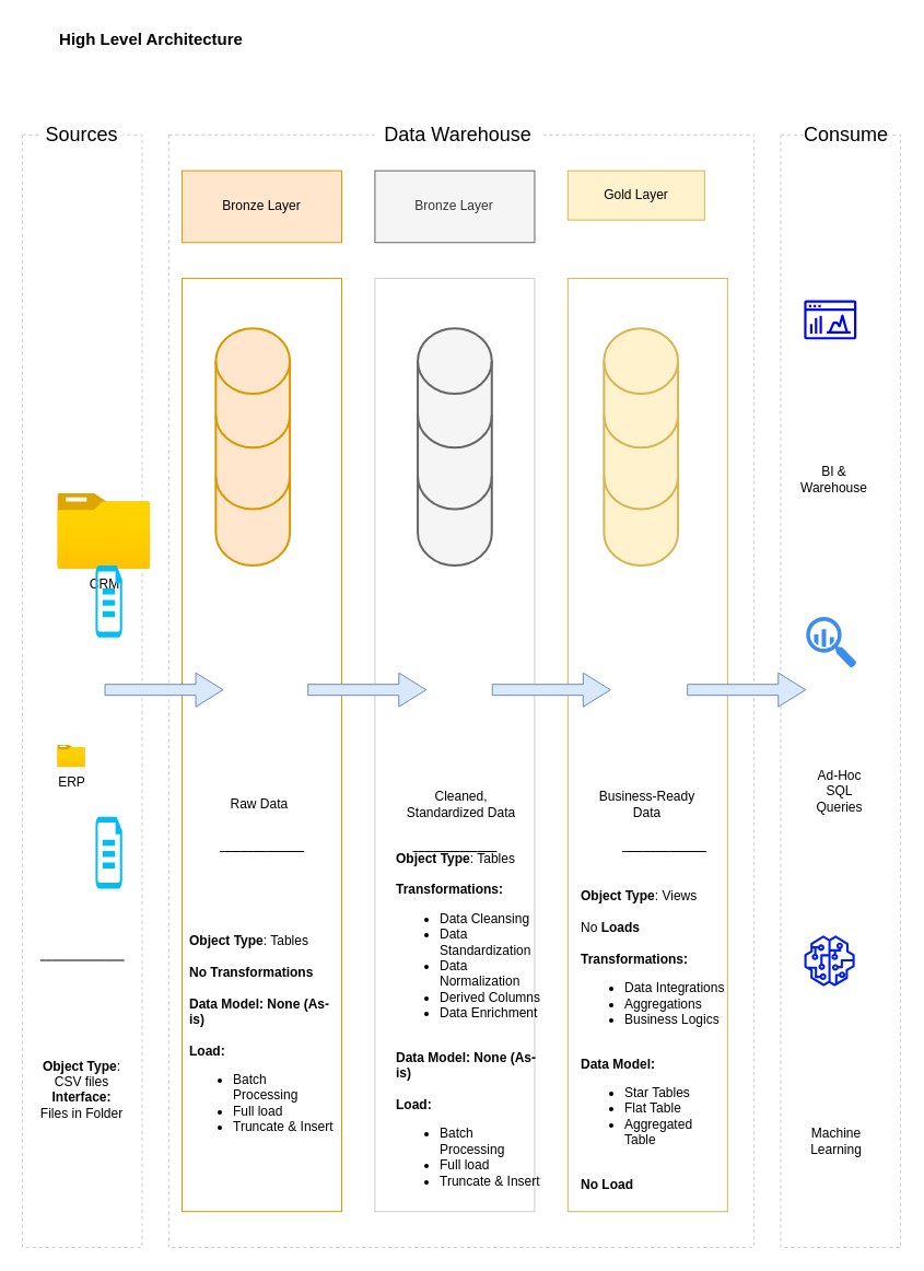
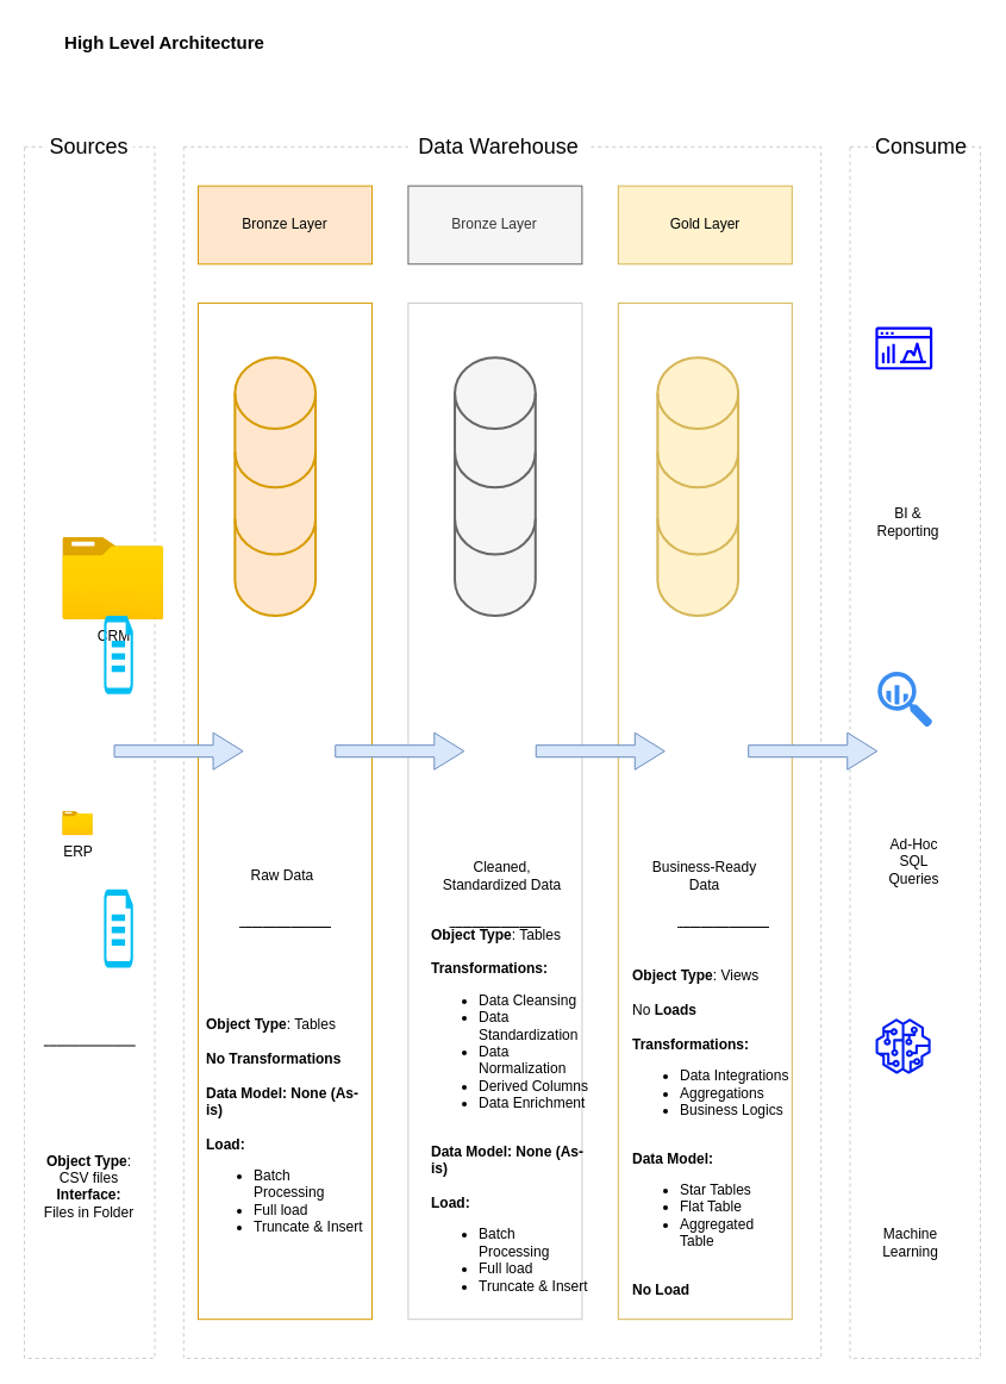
  <mxCell id="0" />
  <mxCell id="1" parent="0" />
  <mxCell id="2" value="&lt;b&gt;&lt;font style=&quot;font-size: 15px;&quot;&gt;High Level Architecture&lt;/font&gt;&lt;/b&gt;" style="text;html=1;align=center;verticalAlign=middle;whiteSpace=wrap;rounded=0;" parent="1" vertex="1"><mxGeometry x="48" y="20" width="180" height="30" as="geometry" /></mxCell>
  <mxCell id="3" value="" style="group" parent="1" vertex="1" connectable="0"><mxGeometry x="20" y="90" width="803" height="1050" as="geometry" /></mxCell>
  <mxCell id="4" value="" style="rounded=0;whiteSpace=wrap;html=1;fillColor=none;dashed=1;strokeColor=#CCCCCC;movable=1;resizable=1;rotatable=1;deletable=1;editable=1;locked=0;connectable=1;" parent="3" vertex="1"><mxGeometry y="32.812" width="109.5" height="1017.188" as="geometry" /></mxCell>
  <mxCell id="5" value="Sources" style="rounded=0;whiteSpace=wrap;html=1;fillColor=default;strokeColor=none;movable=1;resizable=1;rotatable=1;deletable=1;editable=1;locked=0;connectable=1;fontSize=18;" parent="3" vertex="1"><mxGeometry x="18.25" width="73" height="65.625" as="geometry" /></mxCell>
  <mxCell id="6" value="" style="rounded=0;whiteSpace=wrap;html=1;fillColor=none;dashed=1;strokeColor=#CCCCCC;movable=1;resizable=1;rotatable=1;deletable=1;editable=1;locked=0;connectable=1;" parent="3" vertex="1"><mxGeometry x="133.833" y="32.812" width="535.333" height="1017.188" as="geometry" /></mxCell>
  <mxCell id="7" value="Data Warehouse" style="rounded=0;whiteSpace=wrap;html=1;fillColor=default;strokeColor=none;movable=1;resizable=1;rotatable=1;deletable=1;editable=1;locked=0;connectable=1;fontSize=18;" parent="3" vertex="1"><mxGeometry x="322.419" width="153.432" height="65.625" as="geometry" /></mxCell>
  <mxCell id="8" value="" style="rounded=0;whiteSpace=wrap;html=1;fillColor=none;dashed=1;strokeColor=#CCCCCC;movable=1;resizable=1;rotatable=1;deletable=1;editable=1;locked=0;connectable=1;" parent="3" vertex="1"><mxGeometry x="693.5" y="32.812" width="109.5" height="1017.188" as="geometry" /></mxCell>
  <mxCell id="9" value="Consume" style="rounded=0;whiteSpace=wrap;html=1;fillColor=default;strokeColor=none;movable=1;resizable=1;rotatable=1;deletable=1;editable=1;locked=0;connectable=1;fontSize=18;" parent="3" vertex="1"><mxGeometry x="716.754" width="73" height="65.625" as="geometry" /></mxCell>
  <mxCell id="10" value="Bronze Layer" style="rounded=0;whiteSpace=wrap;html=1;fillColor=#ffe6cc;strokeColor=#d79b00;movable=1;resizable=1;rotatable=1;deletable=1;editable=1;locked=0;connectable=1;" parent="3" vertex="1"><mxGeometry x="146" y="65.625" width="146" height="65.625" as="geometry" /></mxCell>
  <mxCell id="11" value="" style="rounded=0;whiteSpace=wrap;html=1;fillColor=none;strokeColor=#d79b00;movable=1;resizable=1;rotatable=1;deletable=1;editable=1;locked=0;connectable=1;" parent="3" vertex="1"><mxGeometry x="146" y="164.062" width="146" height="853.125" as="geometry" /></mxCell>
  <mxCell id="12" value="Bronze Layer" style="rounded=0;whiteSpace=wrap;html=1;fillColor=#f5f5f5;strokeColor=#666666;fontColor=#333333;movable=1;resizable=1;rotatable=1;deletable=1;editable=1;locked=0;connectable=1;" parent="3" vertex="1"><mxGeometry x="322.417" y="65.625" width="146" height="65.625" as="geometry" /></mxCell>
  <mxCell id="13" value="" style="rounded=0;whiteSpace=wrap;html=1;fillColor=none;strokeColor=light-dark(#CCCCCC,#959595);fontColor=#333333;movable=1;resizable=1;rotatable=1;deletable=1;editable=1;locked=0;connectable=1;" parent="3" vertex="1"><mxGeometry x="322.417" y="164.062" width="146" height="853.125" as="geometry" /></mxCell>
- <mxCell id="14" value="Gold Layer" style="rounded=0;whiteSpace=wrap;html=1;fillColor=#fff2cc;strokeColor=#d6b656;movable=1;resizable=1;rotatable=1;deletable=1;editable=1;locked=0;connectable=1;" parent="3" vertex="1"><mxGeometry x="498.833" y="65.625" width="125" height="45" as="geometry" /></mxCell>
+ <mxCell id="14" value="Gold Layer" style="rounded=0;whiteSpace=wrap;html=1;fillColor=#fff2cc;strokeColor=#d6b656;movable=1;resizable=1;rotatable=1;deletable=1;editable=1;locked=0;connectable=1;" parent="3" vertex="1"><mxGeometry x="498.833" y="65.625" width="146" height="65.625" as="geometry" /></mxCell>
  <mxCell id="15" value="" style="rounded=0;whiteSpace=wrap;html=1;fillColor=none;strokeColor=#d6b656;movable=1;resizable=1;rotatable=1;deletable=1;editable=1;locked=0;connectable=1;" parent="3" vertex="1"><mxGeometry x="498.833" y="164.062" width="146" height="853.125" as="geometry" /></mxCell>
  <mxCell id="16" value="CRM" style="image;aspect=fixed;html=1;points=[];align=center;fontSize=12;image=img/lib/azure2/general/Folder_Blank.svg;movable=1;resizable=1;rotatable=1;deletable=1;editable=1;locked=0;connectable=1;" parent="3" vertex="1"><mxGeometry x="32.27" y="360.94" width="85.09" height="69.06" as="geometry" /></mxCell>
  <mxCell id="17" value="" style="verticalLabelPosition=bottom;html=1;verticalAlign=top;align=center;strokeColor=none;fillColor=#00BEF2;shape=mxgraph.azure.cloud_services_configuration_file;pointerEvents=1;movable=1;resizable=1;rotatable=1;deletable=1;editable=1;locked=0;connectable=1;" parent="3" vertex="1"><mxGeometry x="66.917" y="426.562" width="24.333" height="65.625" as="geometry" /></mxCell>
  <mxCell id="18" value="ERP" style="image;aspect=fixed;html=1;points=[];align=center;fontSize=12;image=img/lib/azure2/general/Folder_Blank.svg;movable=1;resizable=1;rotatable=1;deletable=1;editable=1;locked=0;connectable=1;" parent="3" vertex="1"><mxGeometry x="32.266" y="590.625" width="25.503" height="20.7" as="geometry" /></mxCell>
  <mxCell id="19" value="" style="verticalLabelPosition=bottom;html=1;verticalAlign=top;align=center;strokeColor=none;fillColor=#00BEF2;shape=mxgraph.azure.cloud_services_configuration_file;pointerEvents=1;movable=1;resizable=1;rotatable=1;deletable=1;editable=1;locked=0;connectable=1;" parent="3" vertex="1"><mxGeometry x="66.917" y="656.25" width="24.333" height="65.625" as="geometry" /></mxCell>
  <mxCell id="20" value="" style="endArrow=none;html=1;rounded=0;fontSize=12;startSize=8;endSize=8;curved=1;movable=1;resizable=1;rotatable=1;deletable=1;editable=1;locked=0;connectable=1;" parent="3" edge="1"><mxGeometry width="50" height="50" relative="1" as="geometry"><mxPoint x="16.267" y="787.5" as="sourcePoint" /><mxPoint x="93.233" y="787.5" as="targetPoint" /></mxGeometry></mxCell>
  <mxCell id="21" value="&lt;b&gt;Object Type&lt;/b&gt;: CSV files&lt;br&gt;&lt;b&gt;Interface:&lt;/b&gt; &lt;br&gt;Files in Folder&lt;br&gt;&lt;div&gt;&lt;br&gt;&lt;/div&gt;" style="text;html=1;align=center;verticalAlign=middle;whiteSpace=wrap;rounded=0;movable=1;resizable=1;rotatable=1;deletable=1;editable=1;locked=0;connectable=1;" parent="3" vertex="1"><mxGeometry x="12.164" y="820.312" width="85.168" height="185.938" as="geometry" /></mxCell>
  <mxCell id="22" value="" style="html=1;verticalLabelPosition=bottom;align=center;labelBackgroundColor=#ffffff;verticalAlign=top;strokeWidth=2;strokeColor=#d6b656;shadow=0;dashed=0;shape=mxgraph.ios7.icons.data;fillColor=#fff2cc;" parent="3" vertex="1"><mxGeometry x="531.841" y="209.703" width="67.734" height="216.859" as="geometry" /></mxCell>
  <mxCell id="23" value="" style="shape=flexArrow;endArrow=classic;html=1;rounded=0;fontSize=12;startSize=8;endSize=8;curved=1;fillColor=#dae8fc;strokeColor=#6c8ebf;" parent="3" edge="1"><mxGeometry width="50" height="50" relative="1" as="geometry"><mxPoint x="75.016" y="540.181" as="sourcePoint" /><mxPoint x="184.065" y="540.181" as="targetPoint" /></mxGeometry></mxCell>
  <mxCell id="24" value="" style="shape=flexArrow;endArrow=classic;html=1;rounded=0;fontSize=12;startSize=8;endSize=8;curved=1;fillColor=#dae8fc;strokeColor=#6c8ebf;" parent="3" edge="1"><mxGeometry width="50" height="50" relative="1" as="geometry"><mxPoint x="260.727" y="540.181" as="sourcePoint" /><mxPoint x="369.777" y="540.181" as="targetPoint" /></mxGeometry></mxCell>
  <mxCell id="25" value="" style="shape=flexArrow;endArrow=classic;html=1;rounded=0;fontSize=12;startSize=8;endSize=8;curved=1;fillColor=#dae8fc;strokeColor=#6c8ebf;" parent="3" edge="1"><mxGeometry width="50" height="50" relative="1" as="geometry"><mxPoint x="429.258" y="540.181" as="sourcePoint" /><mxPoint x="538.307" y="540.181" as="targetPoint" /></mxGeometry></mxCell>
  <mxCell id="26" value="" style="shape=flexArrow;endArrow=classic;html=1;rounded=0;fontSize=12;startSize=8;endSize=8;curved=1;fillColor=#dae8fc;strokeColor=#6c8ebf;" parent="3" edge="1"><mxGeometry width="50" height="50" relative="1" as="geometry"><mxPoint x="607.702" y="540.181" as="sourcePoint" /><mxPoint x="716.752" y="540.181" as="targetPoint" /></mxGeometry></mxCell>
  <mxCell id="27" value="Raw Data&amp;nbsp;" style="text;html=1;align=center;verticalAlign=middle;whiteSpace=wrap;rounded=0;" parent="3" vertex="1"><mxGeometry x="189.26" y="612.5" width="59.481" height="65.625" as="geometry" /></mxCell>
  <mxCell id="28" value="Cleaned, Standardized Data" style="text;html=1;align=center;verticalAlign=middle;whiteSpace=wrap;rounded=0;" parent="3" vertex="1"><mxGeometry x="346.975" y="612.5" width="109.049" height="65.625" as="geometry" /></mxCell>
  <mxCell id="29" value="Business-Ready Data" style="text;html=1;align=center;verticalAlign=middle;whiteSpace=wrap;rounded=0;" parent="3" vertex="1"><mxGeometry x="517.31" y="612.5" width="109.049" height="65.625" as="geometry" /></mxCell>
  <mxCell id="30" value="" style="endArrow=none;html=1;rounded=0;fontSize=12;startSize=8;endSize=8;curved=1;movable=1;resizable=1;rotatable=1;deletable=1;editable=1;locked=0;connectable=1;" parent="3" edge="1"><mxGeometry width="50" height="50" relative="1" as="geometry"><mxPoint x="180.521" y="688.024" as="sourcePoint" /><mxPoint x="257.488" y="688.024" as="targetPoint" /></mxGeometry></mxCell>
  <mxCell id="31" value="" style="endArrow=none;html=1;rounded=0;fontSize=12;startSize=8;endSize=8;curved=1;movable=1;resizable=1;rotatable=1;deletable=1;editable=1;locked=0;connectable=1;" parent="3" edge="1"><mxGeometry width="50" height="50" relative="1" as="geometry"><mxPoint x="356.931" y="688.024" as="sourcePoint" /><mxPoint x="433.897" y="688.024" as="targetPoint" /></mxGeometry></mxCell>
  <mxCell id="32" value="" style="endArrow=none;html=1;rounded=0;fontSize=12;startSize=8;endSize=8;curved=1;movable=1;resizable=1;rotatable=1;deletable=1;editable=1;locked=0;connectable=1;" parent="3" edge="1"><mxGeometry width="50" height="50" relative="1" as="geometry"><mxPoint x="548.54" y="688.024" as="sourcePoint" /><mxPoint x="625.506" y="688.024" as="targetPoint" /></mxGeometry></mxCell>
  <mxCell id="33" value="&lt;div style=&quot;text-align: left;&quot;&gt;&lt;div&gt;&lt;b style=&quot;background-color: transparent; color: light-dark(rgb(0, 0, 0), rgb(255, 255, 255));&quot;&gt;Object Type&lt;/b&gt;&lt;span style=&quot;background-color: transparent; color: light-dark(rgb(0, 0, 0), rgb(255, 255, 255));&quot;&gt;: Tables&lt;br&gt;&lt;br&gt;&lt;b&gt;No Transformations&lt;br&gt;&lt;br&gt;Data Model: None (As-is)&lt;/b&gt;&lt;/span&gt;&lt;/div&gt;&lt;div&gt;&lt;span style=&quot;background-color: transparent; color: light-dark(rgb(0, 0, 0), rgb(255, 255, 255));&quot;&gt;&lt;b&gt;&lt;br&gt;Load:&lt;br&gt;&lt;/b&gt;&lt;/span&gt;&lt;/div&gt;&lt;ul&gt;&lt;li&gt;&lt;span style=&quot;background-color: transparent; color: light-dark(rgb(0, 0, 0), rgb(255, 255, 255)); text-align: center;&quot;&gt;Batch Processing&lt;/span&gt;&lt;/li&gt;&lt;li&gt;&lt;span style=&quot;background-color: transparent;&quot;&gt;Full load&lt;/span&gt;&lt;/li&gt;&lt;li&gt;&lt;span style=&quot;background-color: transparent;&quot;&gt;Truncate &amp;amp; Insert&lt;/span&gt;&lt;/li&gt;&lt;/ul&gt;&lt;div&gt;&lt;br style=&quot;text-align: center;&quot;&gt;&lt;/div&gt;&lt;/div&gt;" style="text;html=1;align=center;verticalAlign=middle;whiteSpace=wrap;rounded=0;movable=1;resizable=1;rotatable=1;deletable=1;editable=1;locked=0;connectable=1;" parent="3" vertex="1"><mxGeometry x="151.615" y="743.754" width="134.778" height="249.181" as="geometry" /></mxCell>
  <mxCell id="34" value="&lt;div style=&quot;text-align: left;&quot;&gt;&lt;div&gt;&lt;b style=&quot;background-color: transparent; color: light-dark(rgb(0, 0, 0), rgb(255, 255, 255));&quot;&gt;Object Type&lt;/b&gt;&lt;span style=&quot;background-color: transparent; color: light-dark(rgb(0, 0, 0), rgb(255, 255, 255));&quot;&gt;: Tables&lt;br&gt;&lt;br&gt;&lt;/span&gt;&lt;span style=&quot;background-color: transparent; color: light-dark(rgb(0, 0, 0), rgb(255, 255, 255));&quot;&gt;&lt;b&gt;Transformations:&lt;/b&gt;&lt;br&gt;&lt;ul style=&quot;&quot;&gt;&lt;li style=&quot;&quot;&gt;Data Cleansing&lt;br&gt;&lt;/li&gt;&lt;li style=&quot;&quot;&gt;Data Standardization&lt;/li&gt;&lt;li style=&quot;&quot;&gt;Data Normalization&lt;/li&gt;&lt;li style=&quot;&quot;&gt;Derived Columns&lt;/li&gt;&lt;li style=&quot;&quot;&gt;Data Enrichment&lt;/li&gt;&lt;/ul&gt;&lt;/span&gt;&lt;span style=&quot;background-color: transparent; color: light-dark(rgb(0, 0, 0), rgb(255, 255, 255));&quot;&gt;&lt;b&gt;&lt;br&gt;Data Model: None (As-is)&lt;/b&gt;&lt;/span&gt;&lt;/div&gt;&lt;div&gt;&lt;span style=&quot;background-color: transparent; color: light-dark(rgb(0, 0, 0), rgb(255, 255, 255));&quot;&gt;&lt;b&gt;&lt;br&gt;Load:&lt;br&gt;&lt;/b&gt;&lt;/span&gt;&lt;/div&gt;&lt;ul&gt;&lt;li&gt;&lt;span style=&quot;background-color: transparent; color: light-dark(rgb(0, 0, 0), rgb(255, 255, 255)); text-align: center;&quot;&gt;Batch Processing&lt;/span&gt;&lt;/li&gt;&lt;li&gt;&lt;span style=&quot;background-color: transparent;&quot;&gt;Full load&lt;/span&gt;&lt;/li&gt;&lt;li&gt;&lt;span style=&quot;background-color: transparent;&quot;&gt;Truncate &amp;amp; Insert&lt;/span&gt;&lt;/li&gt;&lt;/ul&gt;&lt;div&gt;&lt;br style=&quot;text-align: center;&quot;&gt;&lt;/div&gt;&lt;/div&gt;" style="text;html=1;align=center;verticalAlign=middle;whiteSpace=wrap;rounded=0;movable=1;resizable=1;rotatable=1;deletable=1;editable=1;locked=0;connectable=1;" parent="3" vertex="1"><mxGeometry x="341.075" y="730.435" width="134.778" height="249.181" as="geometry" /></mxCell>
  <mxCell id="35" value="&lt;div style=&quot;text-align: left;&quot;&gt;&lt;div&gt;&lt;b style=&quot;background-color: transparent; color: light-dark(rgb(0, 0, 0), rgb(255, 255, 255));&quot;&gt;Object Type&lt;/b&gt;&lt;span style=&quot;background-color: transparent; color: light-dark(rgb(0, 0, 0), rgb(255, 255, 255));&quot;&gt;: Views&lt;br&gt;&lt;br&gt;No &lt;b&gt;Loads&lt;/b&gt;&lt;br&gt;&lt;br&gt;&lt;b&gt;Transformations:&lt;/b&gt;&lt;/span&gt;&lt;div&gt;&lt;ul&gt;&lt;li&gt;Data Integrations&lt;/li&gt;&lt;li&gt;&lt;span style=&quot;background-color: transparent; color: light-dark(rgb(0, 0, 0), rgb(255, 255, 255));&quot;&gt;Aggregations&lt;/span&gt;&lt;/li&gt;&lt;li&gt;&lt;span style=&quot;background-color: transparent; color: light-dark(rgb(0, 0, 0), rgb(255, 255, 255));&quot;&gt;Business Logics&lt;/span&gt;&lt;/li&gt;&lt;/ul&gt;&lt;/div&gt;&lt;span style=&quot;background-color: transparent; color: light-dark(rgb(0, 0, 0), rgb(255, 255, 255));&quot;&gt;&lt;br&gt;&lt;b&gt;Data Model:&amp;nbsp;&lt;/b&gt;&lt;br&gt;&lt;ul style=&quot;&quot;&gt;&lt;li style=&quot;&quot;&gt;Star Tables&lt;/li&gt;&lt;li style=&quot;&quot;&gt;Flat Table&lt;/li&gt;&lt;li style=&quot;&quot;&gt;Aggregated Table&lt;/li&gt;&lt;/ul&gt;&lt;/span&gt;&lt;b style=&quot;background-color: transparent; color: light-dark(rgb(0, 0, 0), rgb(255, 255, 255));&quot;&gt;&lt;br&gt;No Load&lt;/b&gt;&lt;/div&gt;&lt;div&gt;&lt;br style=&quot;text-align: center;&quot;&gt;&lt;/div&gt;&lt;/div&gt;" style="text;html=1;align=center;verticalAlign=middle;whiteSpace=wrap;rounded=0;movable=1;resizable=1;rotatable=1;deletable=1;editable=1;locked=0;connectable=1;" parent="3" vertex="1"><mxGeometry x="510.056" y="743.754" width="134.778" height="249.181" as="geometry" /></mxCell>
  <mxCell id="36" value="" style="sketch=0;html=1;aspect=fixed;strokeColor=none;shadow=0;fillColor=#3B8DF1;verticalAlign=top;labelPosition=center;verticalLabelPosition=bottom;shape=mxgraph.gcp2.big_query" parent="3" vertex="1"><mxGeometry x="716.753" y="473.527" width="45.97" height="46.435" as="geometry" /></mxCell>
  <mxCell id="37" value="" style="sketch=0;outlineConnect=0;fontColor=#232F3E;gradientColor=none;fillColor=light-dark(#011def, #0e9d86);strokeColor=none;dashed=0;verticalLabelPosition=bottom;verticalAlign=top;align=center;html=1;fontSize=12;fontStyle=0;aspect=fixed;pointerEvents=1;shape=mxgraph.aws4.sagemaker_model;" parent="3" vertex="1"><mxGeometry x="714.873" y="764.674" width="46.435" height="46.435" as="geometry" /></mxCell>
  <mxCell id="38" value="Ad-Hoc&lt;br&gt;SQL Queries" style="text;html=1;align=center;verticalAlign=middle;whiteSpace=wrap;rounded=0;" parent="3" vertex="1"><mxGeometry x="719.526" y="592.873" width="55.464" height="79.891" as="geometry" /></mxCell>
  <mxCell id="39" value="Machine Learning" style="text;html=1;align=center;verticalAlign=middle;whiteSpace=wrap;rounded=0;" parent="3" vertex="1"><mxGeometry x="716.753" y="913.043" width="55.464" height="79.891" as="geometry" /></mxCell>
  <mxCell id="40" value="" style="sketch=0;outlineConnect=0;fillColor=#0000FF;strokeColor=#0000FF;dashed=0;verticalLabelPosition=bottom;verticalAlign=top;align=center;html=1;fontSize=12;fontStyle=0;aspect=fixed;pointerEvents=1;shape=mxgraph.aws4.opensearch_dashboards;" parent="3" vertex="1"><mxGeometry x="714.873" y="183.853" width="47.828" height="36.177" as="geometry" /></mxCell>
- <mxCell id="41" value="BI &amp;amp; Warehouse" style="text;html=1;align=center;verticalAlign=middle;whiteSpace=wrap;rounded=0;" parent="3" vertex="1"><mxGeometry x="714.873" y="308.152" width="55.464" height="79.891" as="geometry" /></mxCell>
+ <mxCell id="41" value="BI &amp;amp; Reporting" style="text;html=1;align=center;verticalAlign=middle;whiteSpace=wrap;rounded=0;" parent="3" vertex="1"><mxGeometry x="714.873" y="308.152" width="55.464" height="79.891" as="geometry" /></mxCell>
  <mxCell id="42" value="" style="html=1;verticalLabelPosition=bottom;align=center;labelBackgroundColor=#ffffff;verticalAlign=top;strokeWidth=2;strokeColor=#666666;shadow=0;dashed=0;shape=mxgraph.ios7.icons.data;fillColor=#f5f5f5;fontColor=#333333;" parent="3" vertex="1"><mxGeometry x="361.547" y="209.703" width="67.734" height="216.859" as="geometry" /></mxCell>
  <mxCell id="43" value="" style="html=1;verticalLabelPosition=bottom;align=center;labelBackgroundColor=#ffffff;verticalAlign=top;strokeWidth=2;strokeColor=#d79b00;shadow=0;dashed=0;shape=mxgraph.ios7.icons.data;fillColor=#ffe6cc;" parent="3" vertex="1"><mxGeometry x="176.87" y="209.703" width="67.734" height="216.859" as="geometry" /></mxCell>
